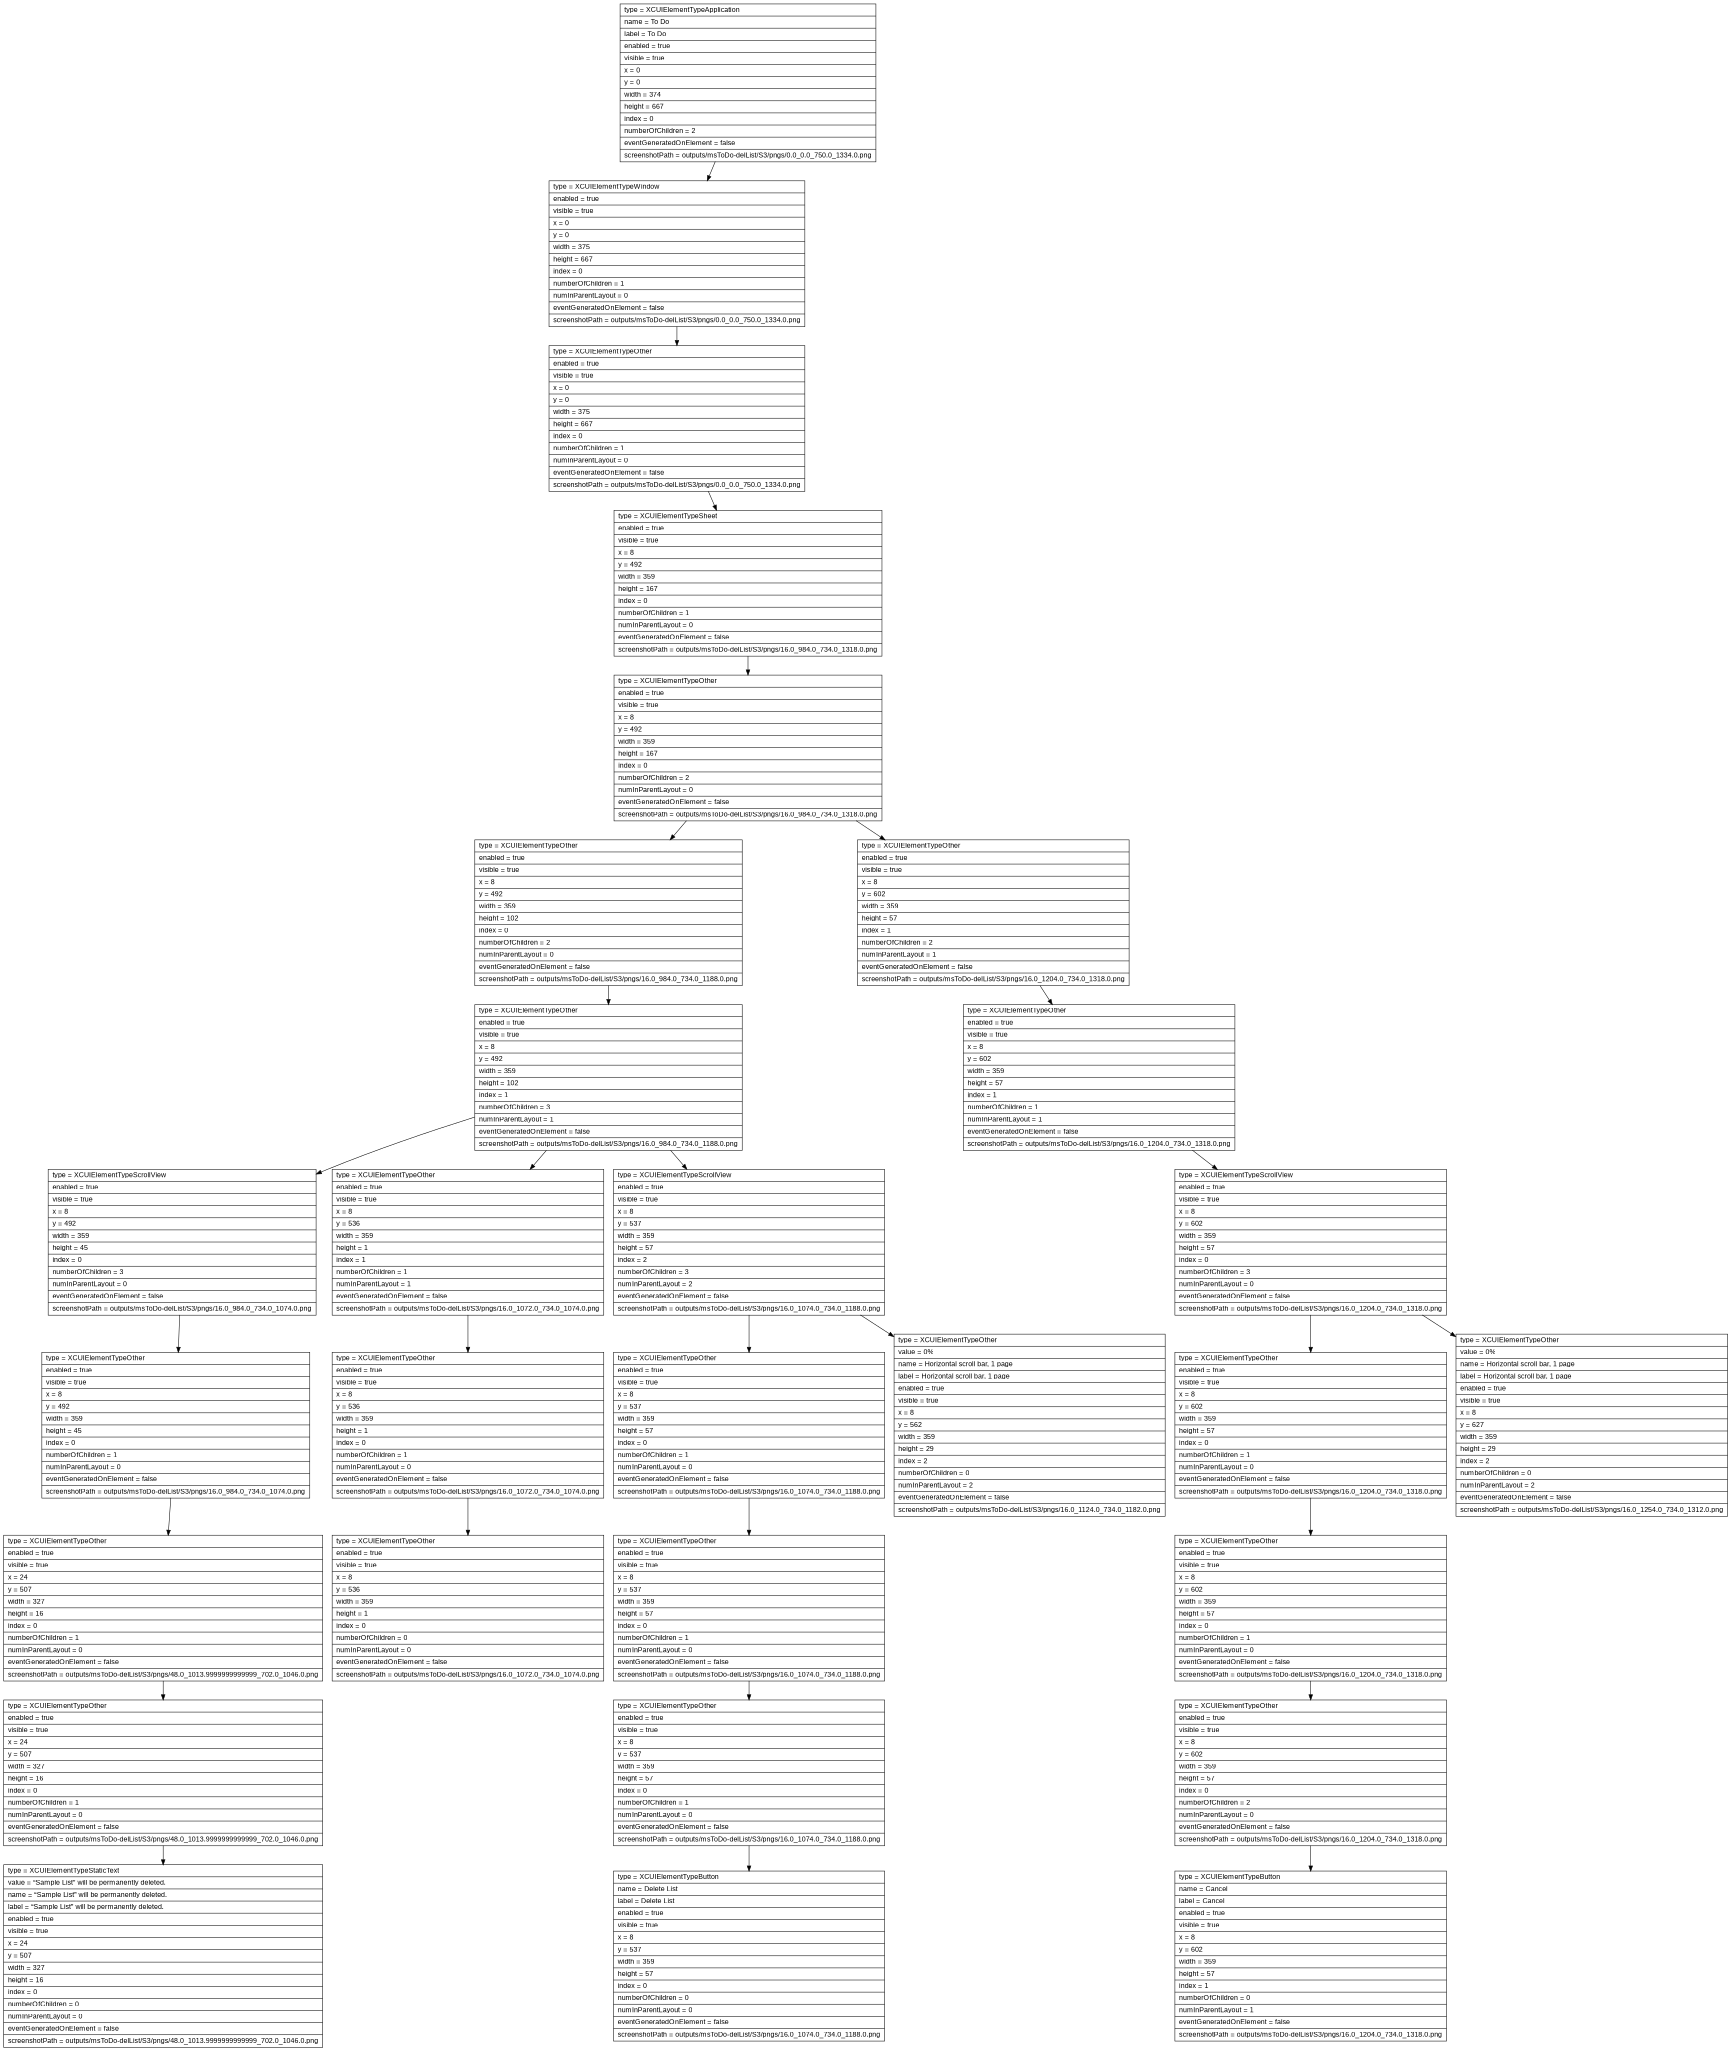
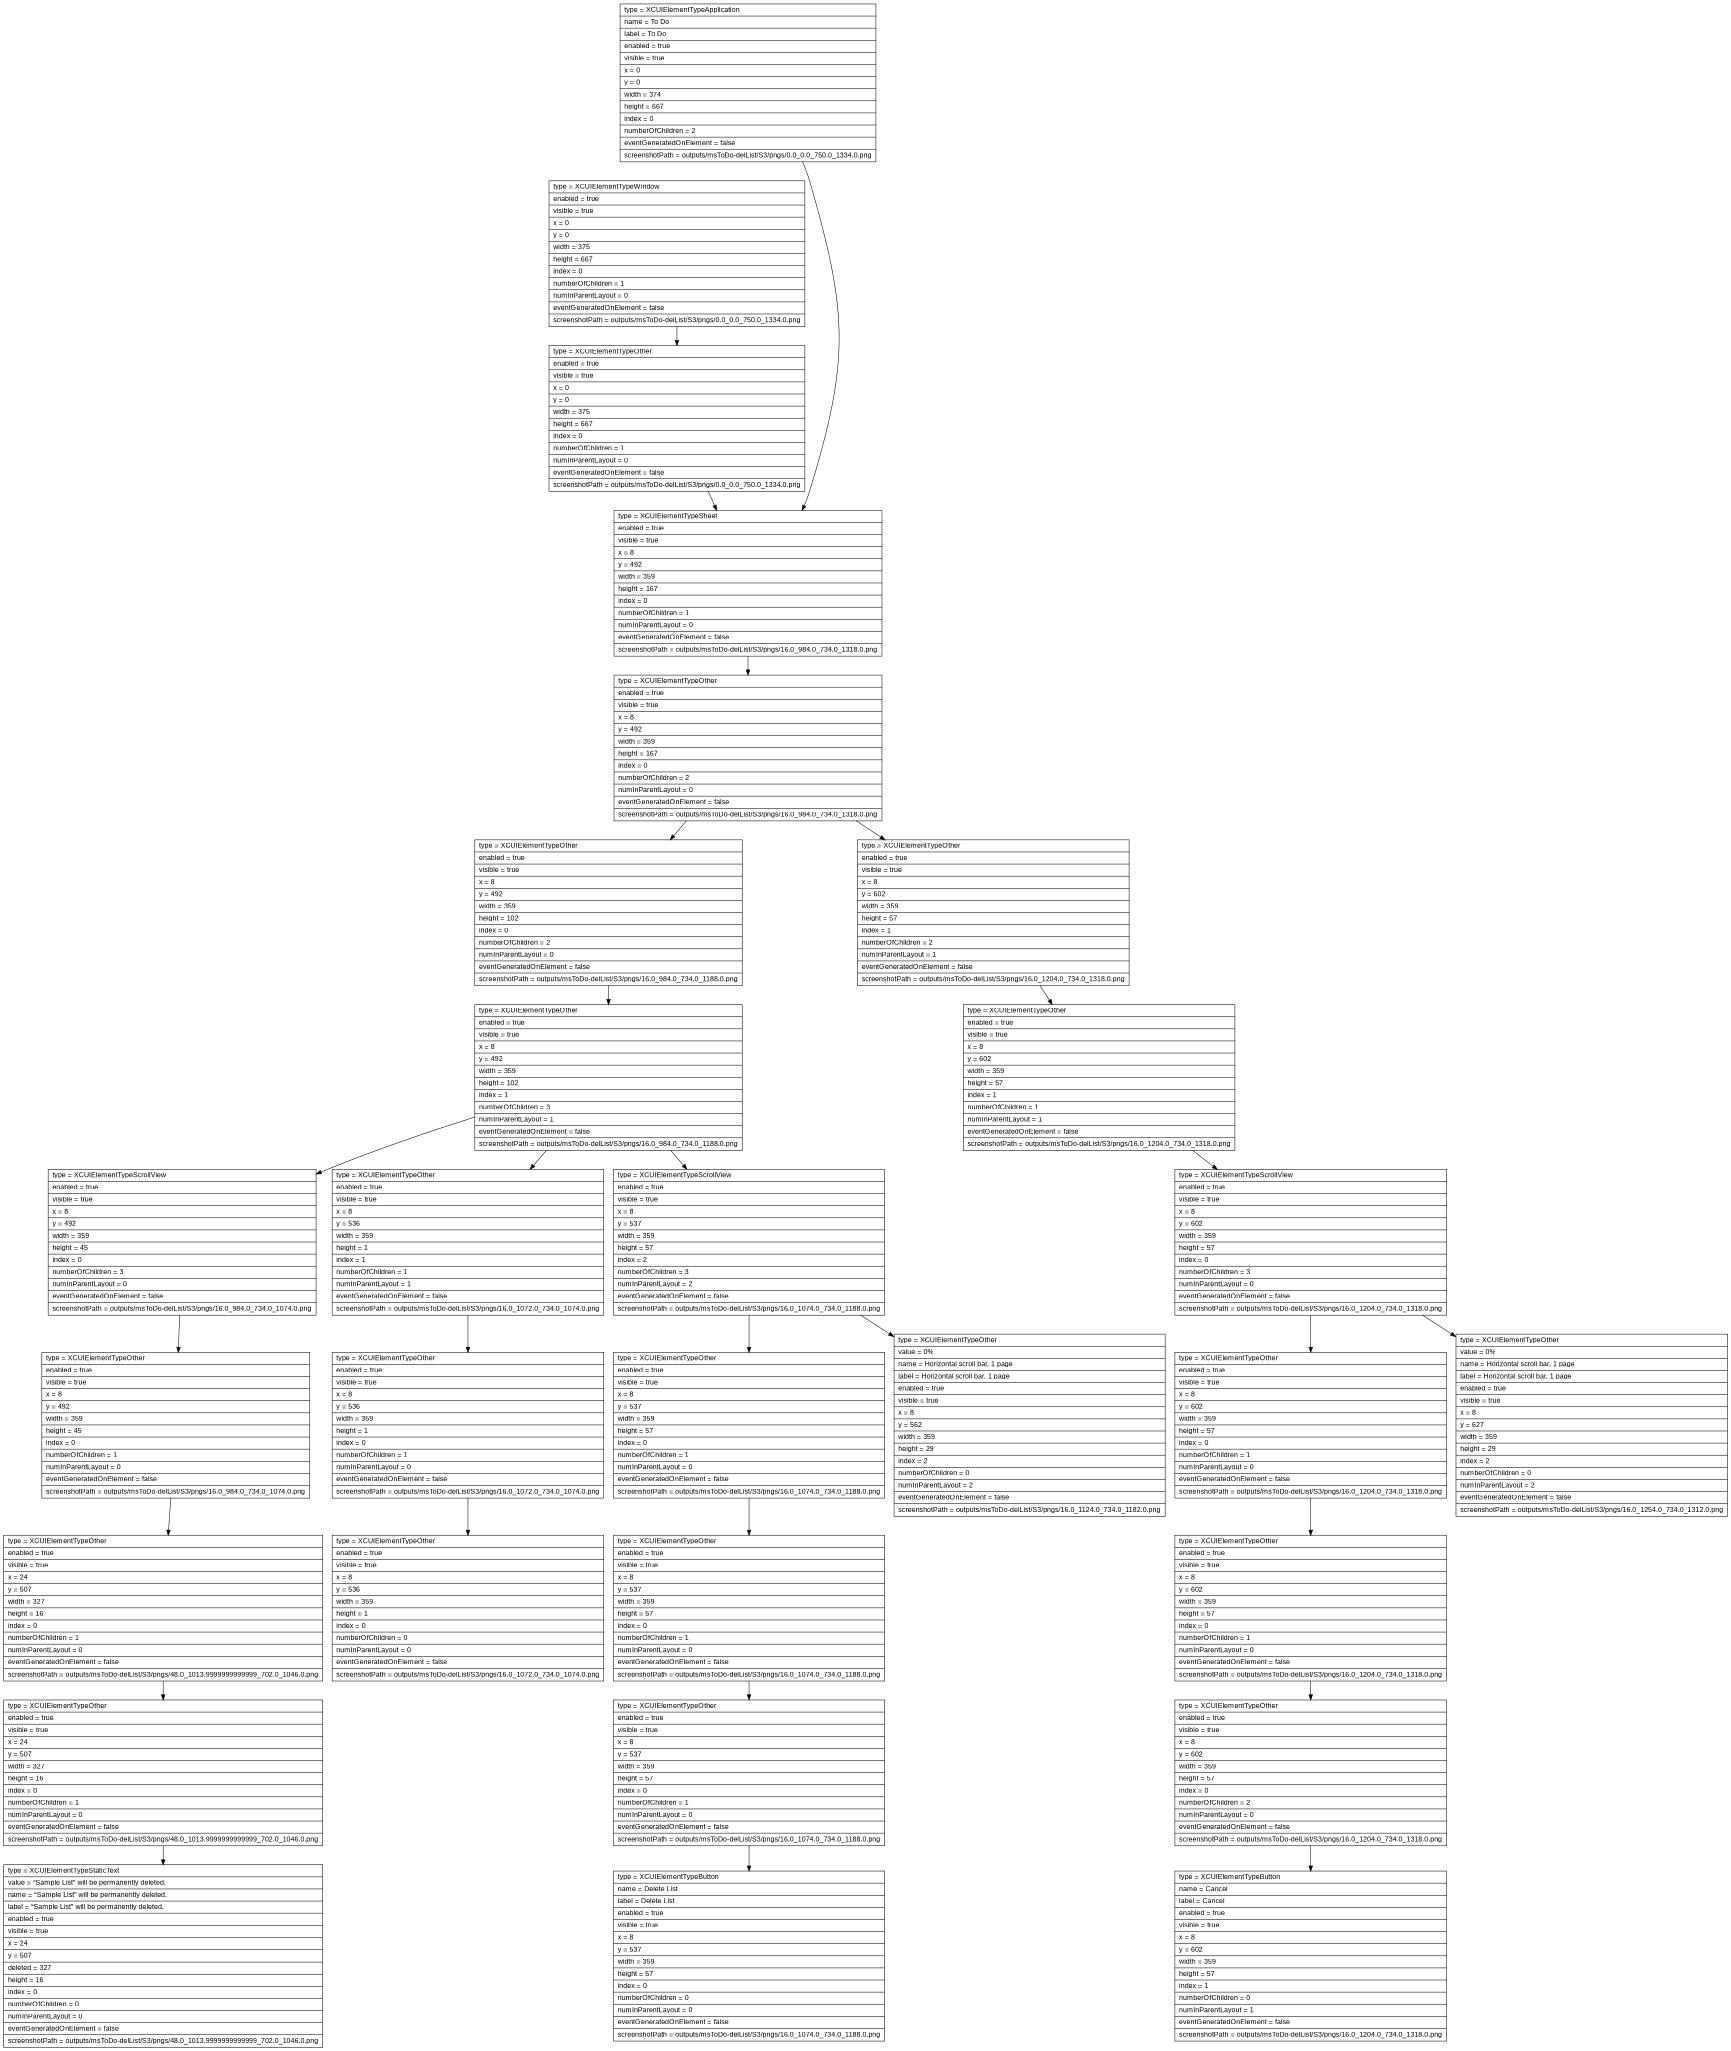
  digraph {
    node [fontname=Arial shape=record]
    n1 [label="{type = XCUIElementTypeApplication\l|name = To Do\l|label = To Do\l|enabled = true\l|visible = true\l|x = 0\l|y = 0\l|width = 374\l|height = 667\l|index = 0\l|numberOfChildren = 2\l|eventGeneratedOnElement = false \l|screenshotPath = outputs/msToDo-delList/S3/pngs/0.0_0.0_750.0_1334.0.png\l}"]
    n2 [label="{type = XCUIElementTypeWindow\l|enabled = true\l|visible = true\l|x = 0\l|y = 0\l|width = 375\l|height = 667\l|index = 0\l|numberOfChildren = 1\l|numInParentLayout = 0\l|eventGeneratedOnElement = false \l|screenshotPath = outputs/msToDo-delList/S3/pngs/0.0_0.0_750.0_1334.0.png\l}"]
    n3 [label="{type = XCUIElementTypeOther\l|enabled = true\l|visible = true\l|x = 0\l|y = 0\l|width = 375\l|height = 667\l|index = 0\l|numberOfChildren = 1\l|numInParentLayout = 0\l|eventGeneratedOnElement = false \l|screenshotPath = outputs/msToDo-delList/S3/pngs/0.0_0.0_750.0_1334.0.png\l}"]
    n4 [label="{type = XCUIElementTypeSheet\l|enabled = true\l|visible = true\l|x = 8\l|y = 492\l|width = 359\l|height = 167\l|index = 0\l|numberOfChildren = 1\l|numInParentLayout = 0\l|eventGeneratedOnElement = false \l|screenshotPath = outputs/msToDo-delList/S3/pngs/16.0_984.0_734.0_1318.0.png\l}"]
    n5 [label="{type = XCUIElementTypeOther\l|enabled = true\l|visible = true\l|x = 8\l|y = 492\l|width = 359\l|height = 167\l|index = 0\l|numberOfChildren = 2\l|numInParentLayout = 0\l|eventGeneratedOnElement = false \l|screenshotPath = outputs/msToDo-delList/S3/pngs/16.0_984.0_734.0_1318.0.png\l}"]
    n6 [label="{type = XCUIElementTypeOther\l|enabled = true\l|visible = true\l|x = 8\l|y = 492\l|width = 359\l|height = 102\l|index = 0\l|numberOfChildren = 2\l|numInParentLayout = 0\l|eventGeneratedOnElement = false \l|screenshotPath = outputs/msToDo-delList/S3/pngs/16.0_984.0_734.0_1188.0.png\l}"]
    n7 [label="{type = XCUIElementTypeOther\l|enabled = true\l|visible = true\l|x = 8\l|y = 602\l|width = 359\l|height = 57\l|index = 1\l|numberOfChildren = 2\l|numInParentLayout = 1\l|eventGeneratedOnElement = false \l|screenshotPath = outputs/msToDo-delList/S3/pngs/16.0_1204.0_734.0_1318.0.png\l}"]
    n8 [label="{type = XCUIElementTypeOther\l|enabled = true\l|visible = true\l|x = 8\l|y = 492\l|width = 359\l|height = 102\l|index = 1\l|numberOfChildren = 3\l|numInParentLayout = 1\l|eventGeneratedOnElement = false \l|screenshotPath = outputs/msToDo-delList/S3/pngs/16.0_984.0_734.0_1188.0.png\l}"]
    n9 [label="{type = XCUIElementTypeOther\l|enabled = true\l|visible = true\l|x = 8\l|y = 602\l|width = 359\l|height = 57\l|index = 1\l|numberOfChildren = 1\l|numInParentLayout = 1\l|eventGeneratedOnElement = false \l|screenshotPath = outputs/msToDo-delList/S3/pngs/16.0_1204.0_734.0_1318.0.png\l}"]
    n10 [label="{type = XCUIElementTypeScrollView\l|enabled = true\l|visible = true\l|x = 8\l|y = 492\l|width = 359\l|height = 45\l|index = 0\l|numberOfChildren = 3\l|numInParentLayout = 0\l|eventGeneratedOnElement = false \l|screenshotPath = outputs/msToDo-delList/S3/pngs/16.0_984.0_734.0_1074.0.png\l}"]
    n11 [label="{type = XCUIElementTypeOther\l|enabled = true\l|visible = true\l|x = 8\l|y = 536\l|width = 359\l|height = 1\l|index = 1\l|numberOfChildren = 1\l|numInParentLayout = 1\l|eventGeneratedOnElement = false \l|screenshotPath = outputs/msToDo-delList/S3/pngs/16.0_1072.0_734.0_1074.0.png\l}"]
    n12 [label="{type = XCUIElementTypeScrollView\l|enabled = true\l|visible = true\l|x = 8\l|y = 537\l|width = 359\l|height = 57\l|index = 2\l|numberOfChildren = 3\l|numInParentLayout = 2\l|eventGeneratedOnElement = false \l|screenshotPath = outputs/msToDo-delList/S3/pngs/16.0_1074.0_734.0_1188.0.png\l}"]
    n13 [label="{type = XCUIElementTypeScrollView\l|enabled = true\l|visible = true\l|x = 8\l|y = 602\l|width = 359\l|height = 57\l|index = 0\l|numberOfChildren = 3\l|numInParentLayout = 0\l|eventGeneratedOnElement = false \l|screenshotPath = outputs/msToDo-delList/S3/pngs/16.0_1204.0_734.0_1318.0.png\l}"]
    n14 [label="{type = XCUIElementTypeOther\l|enabled = true\l|visible = true\l|x = 8\l|y = 492\l|width = 359\l|height = 45\l|index = 0\l|numberOfChildren = 1\l|numInParentLayout = 0\l|eventGeneratedOnElement = false \l|screenshotPath = outputs/msToDo-delList/S3/pngs/16.0_984.0_734.0_1074.0.png\l}"]
    n15 [label="{type = XCUIElementTypeOther\l|enabled = true\l|visible = true\l|x = 8\l|y = 536\l|width = 359\l|height = 1\l|index = 0\l|numberOfChildren = 1\l|numInParentLayout = 0\l|eventGeneratedOnElement = false \l|screenshotPath = outputs/msToDo-delList/S3/pngs/16.0_1072.0_734.0_1074.0.png\l}"]
    n16 [label="{type = XCUIElementTypeOther\l|enabled = true\l|visible = true\l|x = 8\l|y = 537\l|width = 359\l|height = 57\l|index = 0\l|numberOfChildren = 1\l|numInParentLayout = 0\l|eventGeneratedOnElement = false \l|screenshotPath = outputs/msToDo-delList/S3/pngs/16.0_1074.0_734.0_1188.0.png\l}"]
    n17 [label="{type = XCUIElementTypeOther\l|value = 0%\l|name = Horizontal scroll bar, 1 page\l|label = Horizontal scroll bar, 1 page\l|enabled = true\l|visible = true\l|x = 8\l|y = 562\l|width = 359\l|height = 29\l|index = 2\l|numberOfChildren = 0\l|numInParentLayout = 2\l|eventGeneratedOnElement = false \l|screenshotPath = outputs/msToDo-delList/S3/pngs/16.0_1124.0_734.0_1182.0.png\l}"]
    n18 [label="{type = XCUIElementTypeOther\l|enabled = true\l|visible = true\l|x = 8\l|y = 602\l|width = 359\l|height = 57\l|index = 0\l|numberOfChildren = 1\l|numInParentLayout = 0\l|eventGeneratedOnElement = false \l|screenshotPath = outputs/msToDo-delList/S3/pngs/16.0_1204.0_734.0_1318.0.png\l}"]
    n19 [label="{type = XCUIElementTypeOther\l|value = 0%\l|name = Horizontal scroll bar, 1 page\l|label = Horizontal scroll bar, 1 page\l|enabled = true\l|visible = true\l|x = 8\l|y = 627\l|width = 359\l|height = 29\l|index = 2\l|numberOfChildren = 0\l|numInParentLayout = 2\l|eventGeneratedOnElement = false \l|screenshotPath = outputs/msToDo-delList/S3/pngs/16.0_1254.0_734.0_1312.0.png\l}"]
    n20 [label="{type = XCUIElementTypeOther\l|enabled = true\l|visible = true\l|x = 24\l|y = 507\l|width = 327\l|height = 16\l|index = 0\l|numberOfChildren = 1\l|numInParentLayout = 0\l|eventGeneratedOnElement = false \l|screenshotPath = outputs/msToDo-delList/S3/pngs/48.0_1013.9999999999999_702.0_1046.0.png\l}"]
    n21 [label="{type = XCUIElementTypeOther\l|enabled = true\l|visible = true\l|x = 8\l|y = 536\l|width = 359\l|height = 1\l|index = 0\l|numberOfChildren = 0\l|numInParentLayout = 0\l|eventGeneratedOnElement = false \l|screenshotPath = outputs/msToDo-delList/S3/pngs/16.0_1072.0_734.0_1074.0.png\l}"]
    n22 [label="{type = XCUIElementTypeOther\l|enabled = true\l|visible = true\l|x = 8\l|y = 537\l|width = 359\l|height = 57\l|index = 0\l|numberOfChildren = 1\l|numInParentLayout = 0\l|eventGeneratedOnElement = false \l|screenshotPath = outputs/msToDo-delList/S3/pngs/16.0_1074.0_734.0_1188.0.png\l}"]
    n23 [label="{type = XCUIElementTypeOther\l|enabled = true\l|visible = true\l|x = 8\l|y = 602\l|width = 359\l|height = 57\l|index = 0\l|numberOfChildren = 1\l|numInParentLayout = 0\l|eventGeneratedOnElement = false \l|screenshotPath = outputs/msToDo-delList/S3/pngs/16.0_1204.0_734.0_1318.0.png\l}"]
    n24 [label="{type = XCUIElementTypeOther\l|enabled = true\l|visible = true\l|x = 24\l|y = 507\l|width = 327\l|height = 16\l|index = 0\l|numberOfChildren = 1\l|numInParentLayout = 0\l|eventGeneratedOnElement = false \l|screenshotPath = outputs/msToDo-delList/S3/pngs/48.0_1013.9999999999999_702.0_1046.0.png\l}"]
    n25 [label="{type = XCUIElementTypeOther\l|enabled = true\l|visible = true\l|x = 8\l|y = 537\l|width = 359\l|height = 57\l|index = 0\l|numberOfChildren = 1\l|numInParentLayout = 0\l|eventGeneratedOnElement = false \l|screenshotPath = outputs/msToDo-delList/S3/pngs/16.0_1074.0_734.0_1188.0.png\l}"]
    n26 [label="{type = XCUIElementTypeOther\l|enabled = true\l|visible = true\l|x = 8\l|y = 602\l|width = 359\l|height = 57\l|index = 0\l|numberOfChildren = 2\l|numInParentLayout = 0\l|eventGeneratedOnElement = false \l|screenshotPath = outputs/msToDo-delList/S3/pngs/16.0_1204.0_734.0_1318.0.png\l}"]
-   n27 [label="{type = XCUIElementTypeStaticText\l|value = “Sample List” will be permanently deleted.\l|name = “Sample List” will be permanently deleted.\l|label = “Sample List” will be permanently deleted.\l|enabled = true\l|visible = true\l|x = 24\l|y = 507\l|width = 327\l|height = 16\l|index = 0\l|numberOfChildren = 0\l|numInParentLayout = 0\l|eventGeneratedOnElement = false \l|screenshotPath = outputs/msToDo-delList/S3/pngs/48.0_1013.9999999999999_702.0_1046.0.png\l}"]
+   n27 [label="{type = XCUIElementTypeStaticText\l|value = “Sample List” will be permanently deleted.\l|name = “Sample List” will be permanently deleted.\l|label = “Sample List” will be permanently deleted.\l|enabled = true\l|visible = true\l|x = 24\l|y = 507\l|deleted = 327\l|height = 16\l|index = 0\l|numberOfChildren = 0\l|numInParentLayout = 0\l|eventGeneratedOnElement = false \l|screenshotPath = outputs/msToDo-delList/S3/pngs/48.0_1013.9999999999999_702.0_1046.0.png\l}"]
    n28 [label="{type = XCUIElementTypeButton\l|name = Delete List\l|label = Delete List\l|enabled = true\l|visible = true\l|x = 8\l|y = 537\l|width = 359\l|height = 57\l|index = 0\l|numberOfChildren = 0\l|numInParentLayout = 0\l|eventGeneratedOnElement = false \l|screenshotPath = outputs/msToDo-delList/S3/pngs/16.0_1074.0_734.0_1188.0.png\l}"]
    n29 [label="{type = XCUIElementTypeButton\l|name = Cancel\l|label = Cancel\l|enabled = true\l|visible = true\l|x = 8\l|y = 602\l|width = 359\l|height = 57\l|index = 1\l|numberOfChildren = 0\l|numInParentLayout = 1\l|eventGeneratedOnElement = false \l|screenshotPath = outputs/msToDo-delList/S3/pngs/16.0_1204.0_734.0_1318.0.png\l}"]
-   n1 -> n2
+   n1 -> n4
    n2 -> n3
    n3 -> n4
    n4 -> n5
    n5 -> n6
    n5 -> n7
    n6 -> n8
    n7 -> n9
    n8 -> n10
    n8 -> n11
    n8 -> n12
    n9 -> n13
    n10 -> n14
    n11 -> n15
    n12 -> n16
    n12 -> n17
    n13 -> n18
    n13 -> n19
    n14 -> n20
    n15 -> n21
    n16 -> n22
    n18 -> n23
    n20 -> n24
    n22 -> n25
    n23 -> n26
    n24 -> n27
    n25 -> n28
    n26 -> n29
  }
